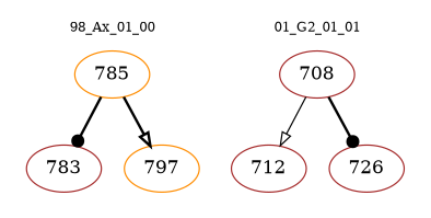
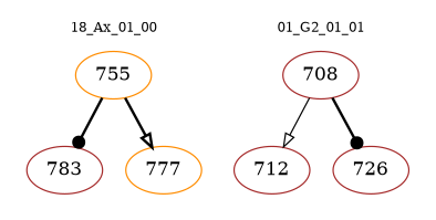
  digraph {
    node [color=brown]
    edge [arrowhead=dot color=black style=bold]
-   n1 [color=darkorange label=785]
+   n1 [color=darkorange label=755]
    n2 [label=783]
-   n3 [color=darkorange label=797]
+   n3 [color=darkorange label=777]
    n4 [label=708]
    n5 [label=712]
    n6 [label=726]
    subgraph cluster_1 {
      color=white
      fontsize=10
-     label="98_Ax_01_00"
+     label="18_Ax_01_00"
      n1
      n2
      n3
    }
    subgraph cluster_2 {
      color=white
      fontsize=10
      label="01_G2_01_01"
      n4
      n5
      n6
    }
    n1 -> n2
    n1 -> n3 [arrowhead=onormal]
    n4 -> n5 [arrowhead=onormal style=solid]
    n4 -> n6
  }
